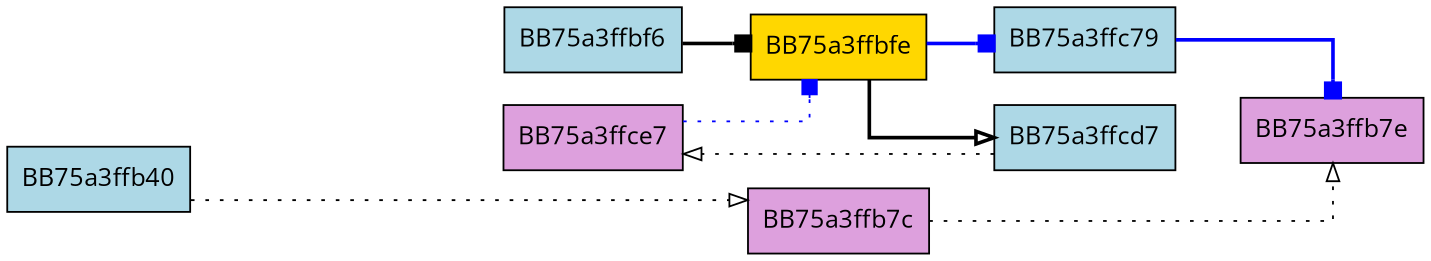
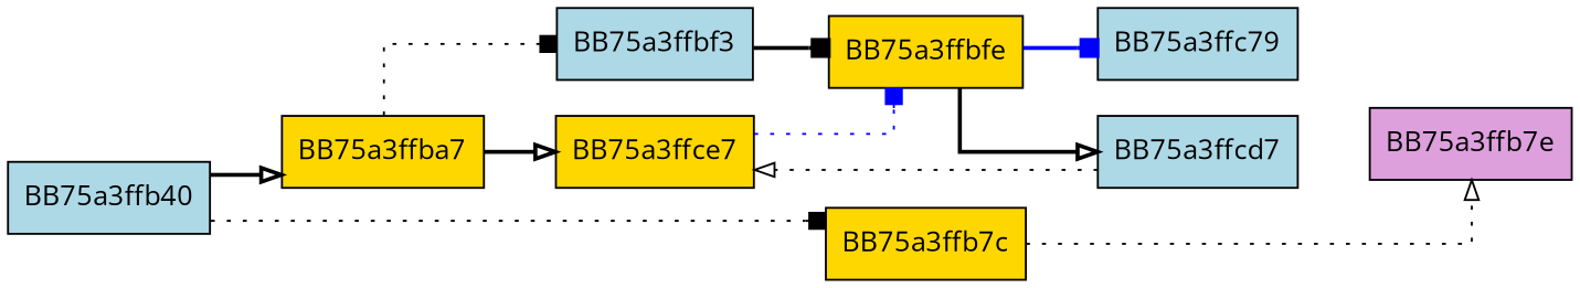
  digraph {
    fontname="Open Sans"
    rankdir=LR
    splines=ortho
    node [fillcolor=lightblue fontname="Open Sans" shape=box style=filled]
    edge [arrowhead=box color=black fontname="Open Sans" style=bold]
+   BB75a3ffba7 [fillcolor=gold]
    BB75a3ffb40
-   BB75a3ffb7c [fillcolor=plum]
-   BB75a3ffce7 [fillcolor=plum]
-   BB75a3ffbf3 [label=BB75a3ffbf6]
+   BB75a3ffb7c [fillcolor=gold]
+   BB75a3ffce7 [fillcolor=gold]
+   BB75a3ffbf3
    BB75a3ffb7e [fillcolor=plum]
    BB75a3ffbfe [fillcolor=gold]
    BB75a3ffcd7
    BB75a3ffc79
-   BB75a3ffb40 -> BB75a3ffb7c [arrowhead=onormal style=dotted]
+   BB75a3ffba7 -> BB75a3ffce7 [arrowhead=onormal]
+   BB75a3ffba7 -> BB75a3ffbf3 [style=dotted]
+   BB75a3ffb40 -> BB75a3ffba7 [arrowhead=onormal]
+   BB75a3ffb40 -> BB75a3ffb7c [style=dotted]
    BB75a3ffb7c -> BB75a3ffb7e [arrowhead=onormal style=dotted]
    BB75a3ffce7 -> BB75a3ffbfe [color=blue style=dotted]
    BB75a3ffbf3 -> BB75a3ffbfe
    BB75a3ffbfe -> BB75a3ffcd7 [arrowhead=onormal]
    BB75a3ffbfe -> BB75a3ffc79 [color=blue]
    BB75a3ffcd7 -> BB75a3ffce7 [arrowhead=onormal style=dotted]
-   BB75a3ffc79 -> BB75a3ffb7e [color=blue]
  }
